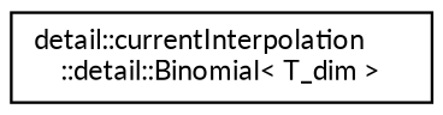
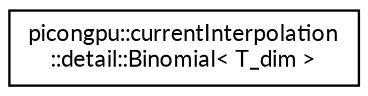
  digraph {
    rankdir=TB
    fontname=Lato
-   n1 [color=black fillcolor=white fontname=Lato fontsize=10 height=0.2 label="detail::currentInterpolation\l::detail::Binomial\< T_dim \>" shape=record style=filled width=0.4]
+   n1 [color=black fillcolor=white fontname=Lato fontsize=10 height=0.2 label="picongpu::currentInterpolation\l::detail::Binomial\< T_dim \>" shape=record style=filled width=0.4]
  }
